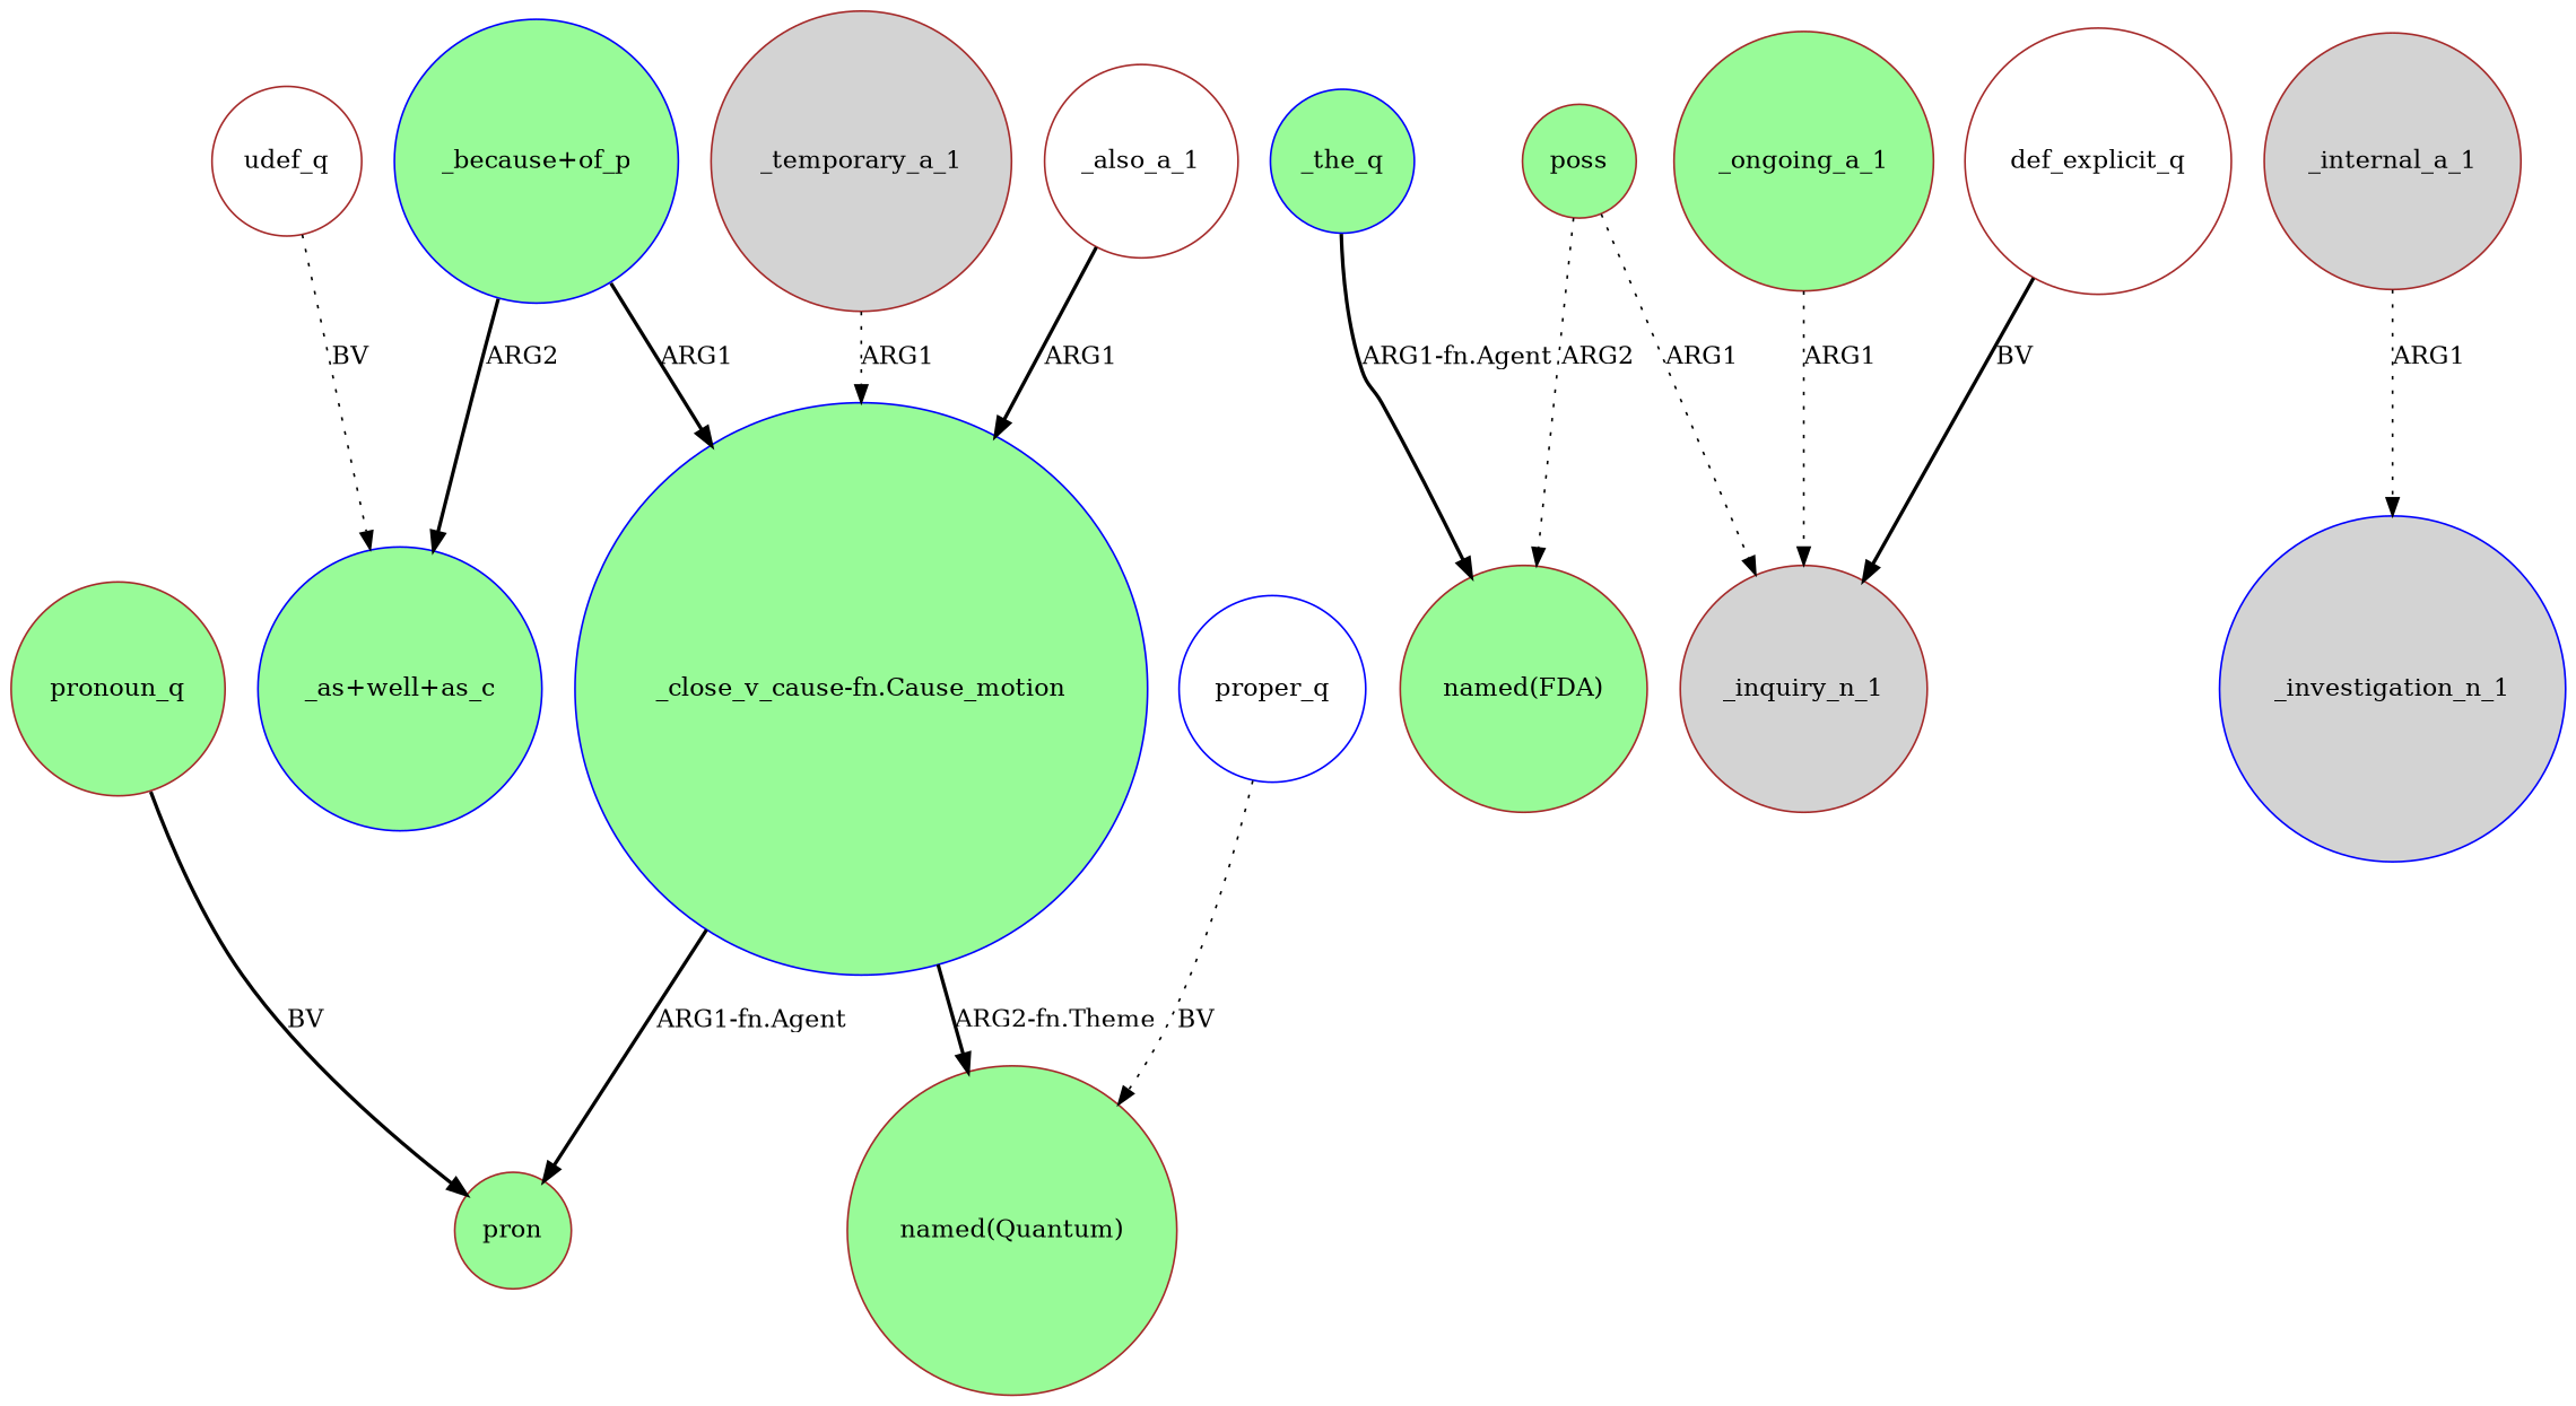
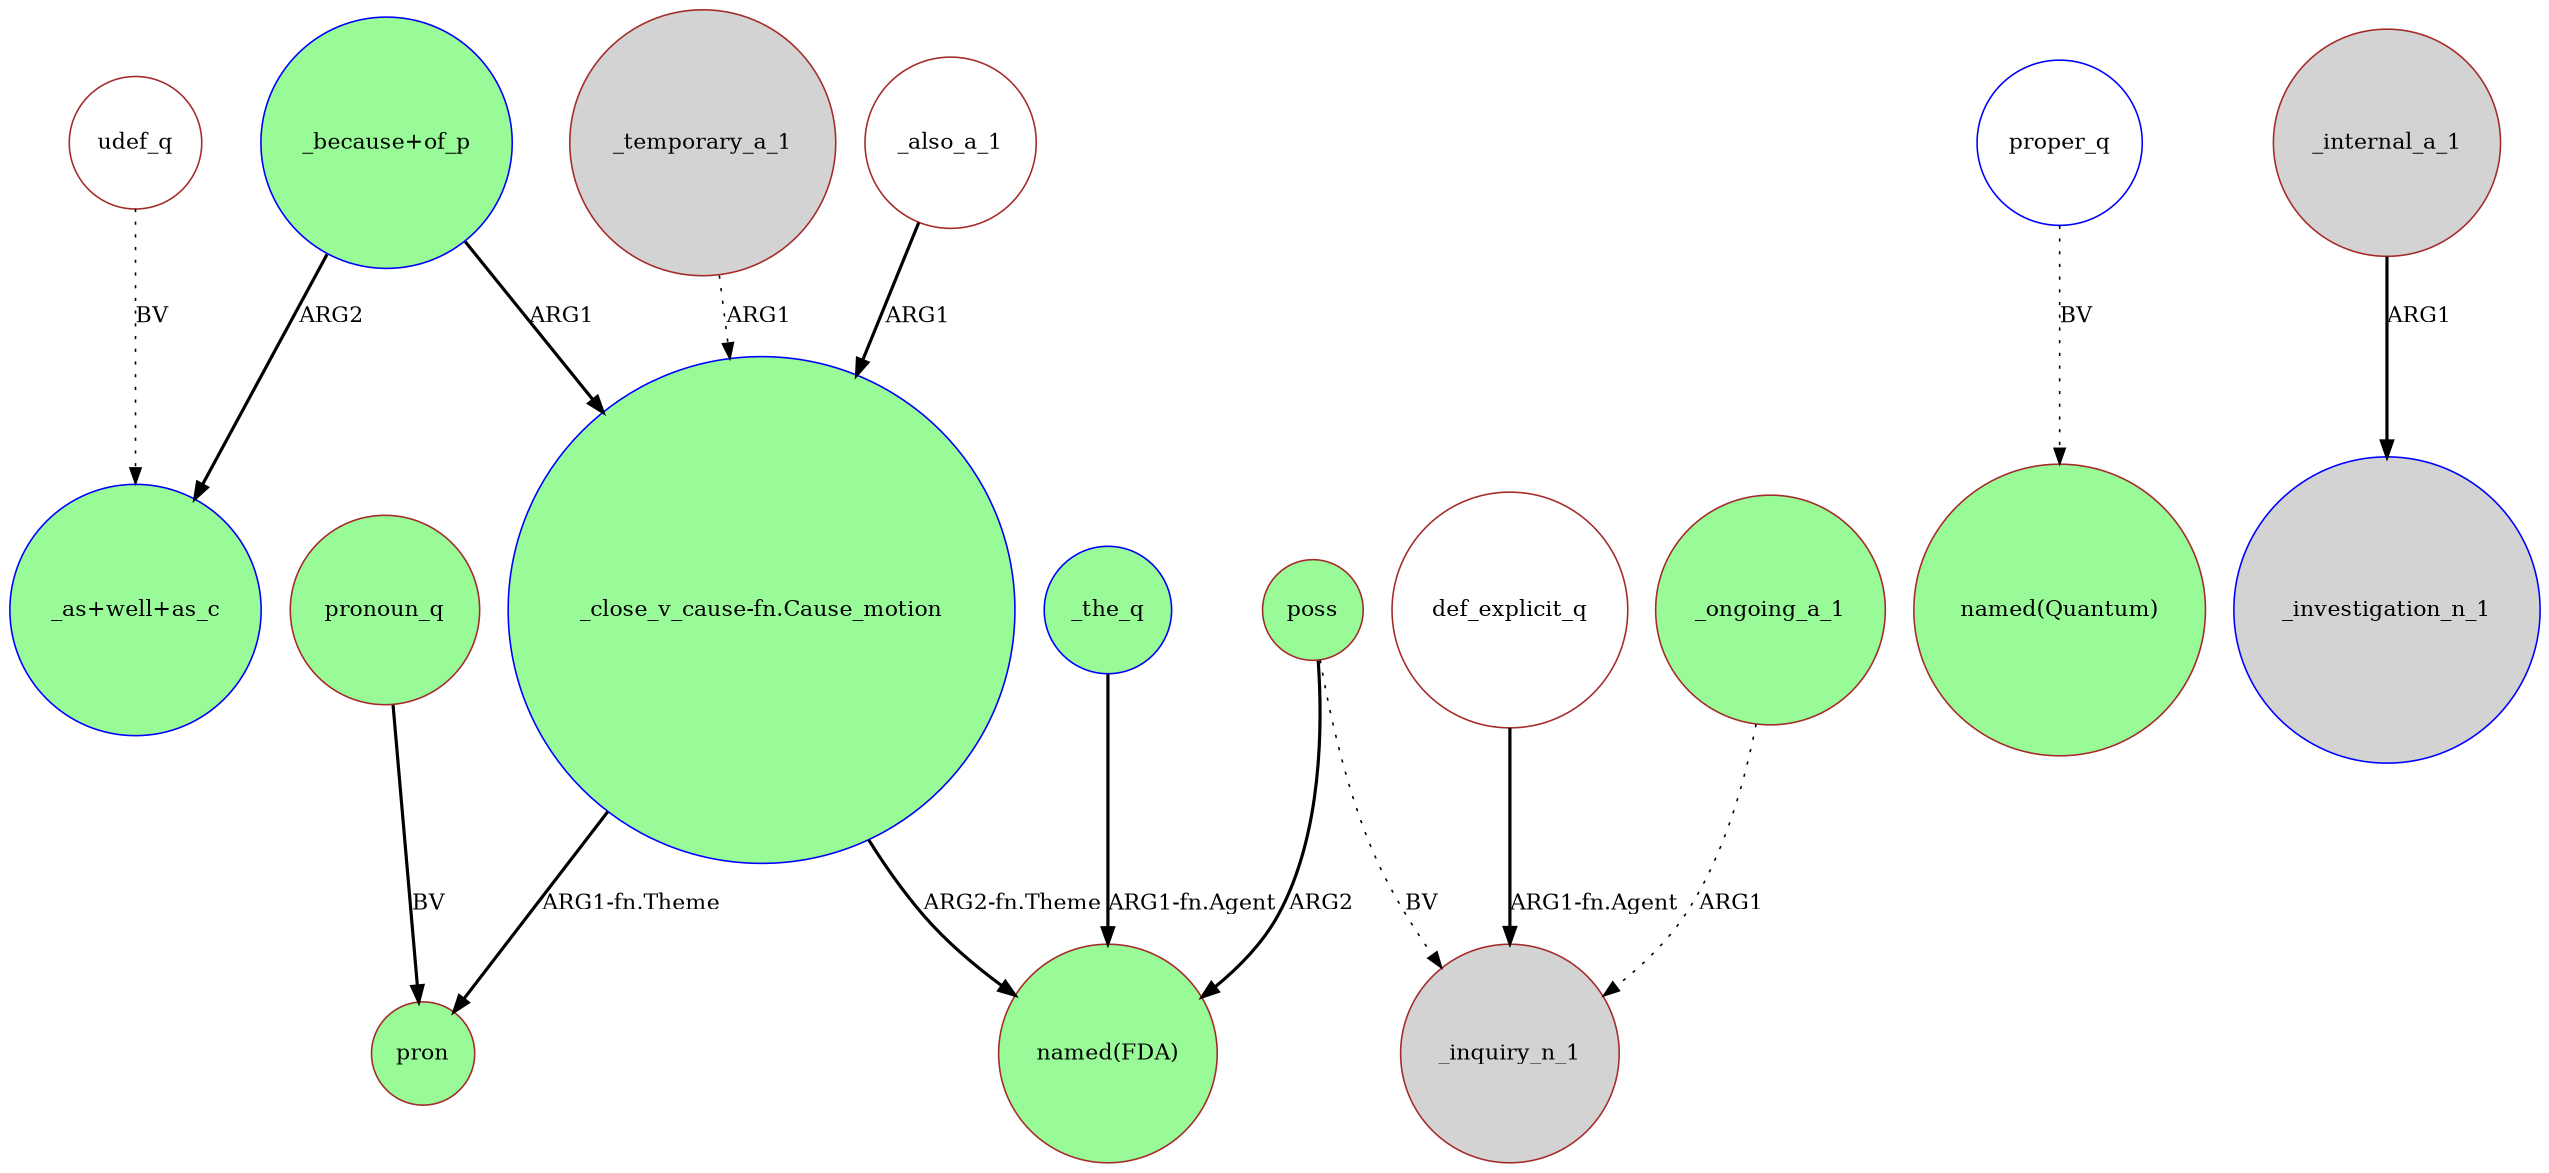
  digraph {
    node [color=brown fillcolor=palegreen shape=circle style=filled]
    edge [style=bold]
    "_because+of_p" [color=blue]
    "_close_v_cause-fn.Cause_motion" [color=blue]
    "_as+well+as_c" [color=blue]
    pron
    "named(Quantum)"
    _the_q [color=blue]
    "named(FDA)"
    _investigation_n_1 [color=blue fillcolor=lightgrey]
    _inquiry_n_1 [fillcolor=lightgrey]
    _ongoing_a_1
    udef_q [fillcolor=white]
    poss
    _internal_a_1 [fillcolor=lightgrey]
    proper_q [color=blue fillcolor=white]
    pronoun_q
    _also_a_1 [fillcolor=white]
    _temporary_a_1 [fillcolor=lightgrey]
    def_explicit_q [fillcolor=white]
    "_because+of_p" -> "_close_v_cause-fn.Cause_motion" [label=ARG1]
    "_because+of_p" -> "_as+well+as_c" [label=ARG2]
-   "_close_v_cause-fn.Cause_motion" -> pron [label="ARG1-fn.Agent"]
-   "_close_v_cause-fn.Cause_motion" -> "named(Quantum)" [label="ARG2-fn.Theme"]
+   "_close_v_cause-fn.Cause_motion" -> pron [label="ARG1-fn.Theme"]
+   "_close_v_cause-fn.Cause_motion" -> "named(FDA)" [label="ARG2-fn.Theme"]
    _the_q -> "named(FDA)" [label="ARG1-fn.Agent"]
    _ongoing_a_1 -> _inquiry_n_1 [label=ARG1 style=dotted]
    udef_q -> "_as+well+as_c" [label=BV style=dotted]
-   poss -> "named(FDA)" [label=ARG2 style=dotted]
-   poss -> _inquiry_n_1 [label=ARG1 style=dotted]
-   _internal_a_1 -> _investigation_n_1 [label=ARG1 style=dotted]
+   poss -> "named(FDA)" [label=ARG2]
+   poss -> _inquiry_n_1 [label=BV style=dotted]
+   _internal_a_1 -> _investigation_n_1 [label=ARG1]
    proper_q -> "named(Quantum)" [label=BV style=dotted]
    pronoun_q -> pron [label=BV]
    _also_a_1 -> "_close_v_cause-fn.Cause_motion" [label=ARG1]
    _temporary_a_1 -> "_close_v_cause-fn.Cause_motion" [label=ARG1 style=dotted]
-   def_explicit_q -> _inquiry_n_1 [label=BV]
+   def_explicit_q -> _inquiry_n_1 [label="ARG1-fn.Agent"]
  }
